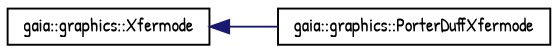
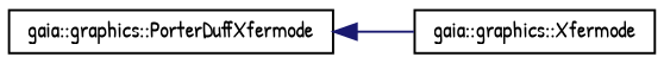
  digraph {
    rankdir=LR
    fontname="Patrick Hand"
    node [color=black fillcolor=white fontname="Patrick Hand" fontsize=10 shape=record style=filled]
    n1 [height=0.2 label="gaia::graphics::Xfermode" width=0.4]
    n2 [height=0.2 label="gaia::graphics::PorterDuffXfermode" width=0.4]
-   n1 -> n2 [color=midnightblue dir=back fontname="Patrick Hand" fontsize=10 labelfontname=Helvetica labelfontsize=10 style=solid]
+   n2 -> n1 [color=midnightblue dir=back fontname="Patrick Hand" fontsize=10 labelfontname=Helvetica labelfontsize=10 style=solid]
  }
